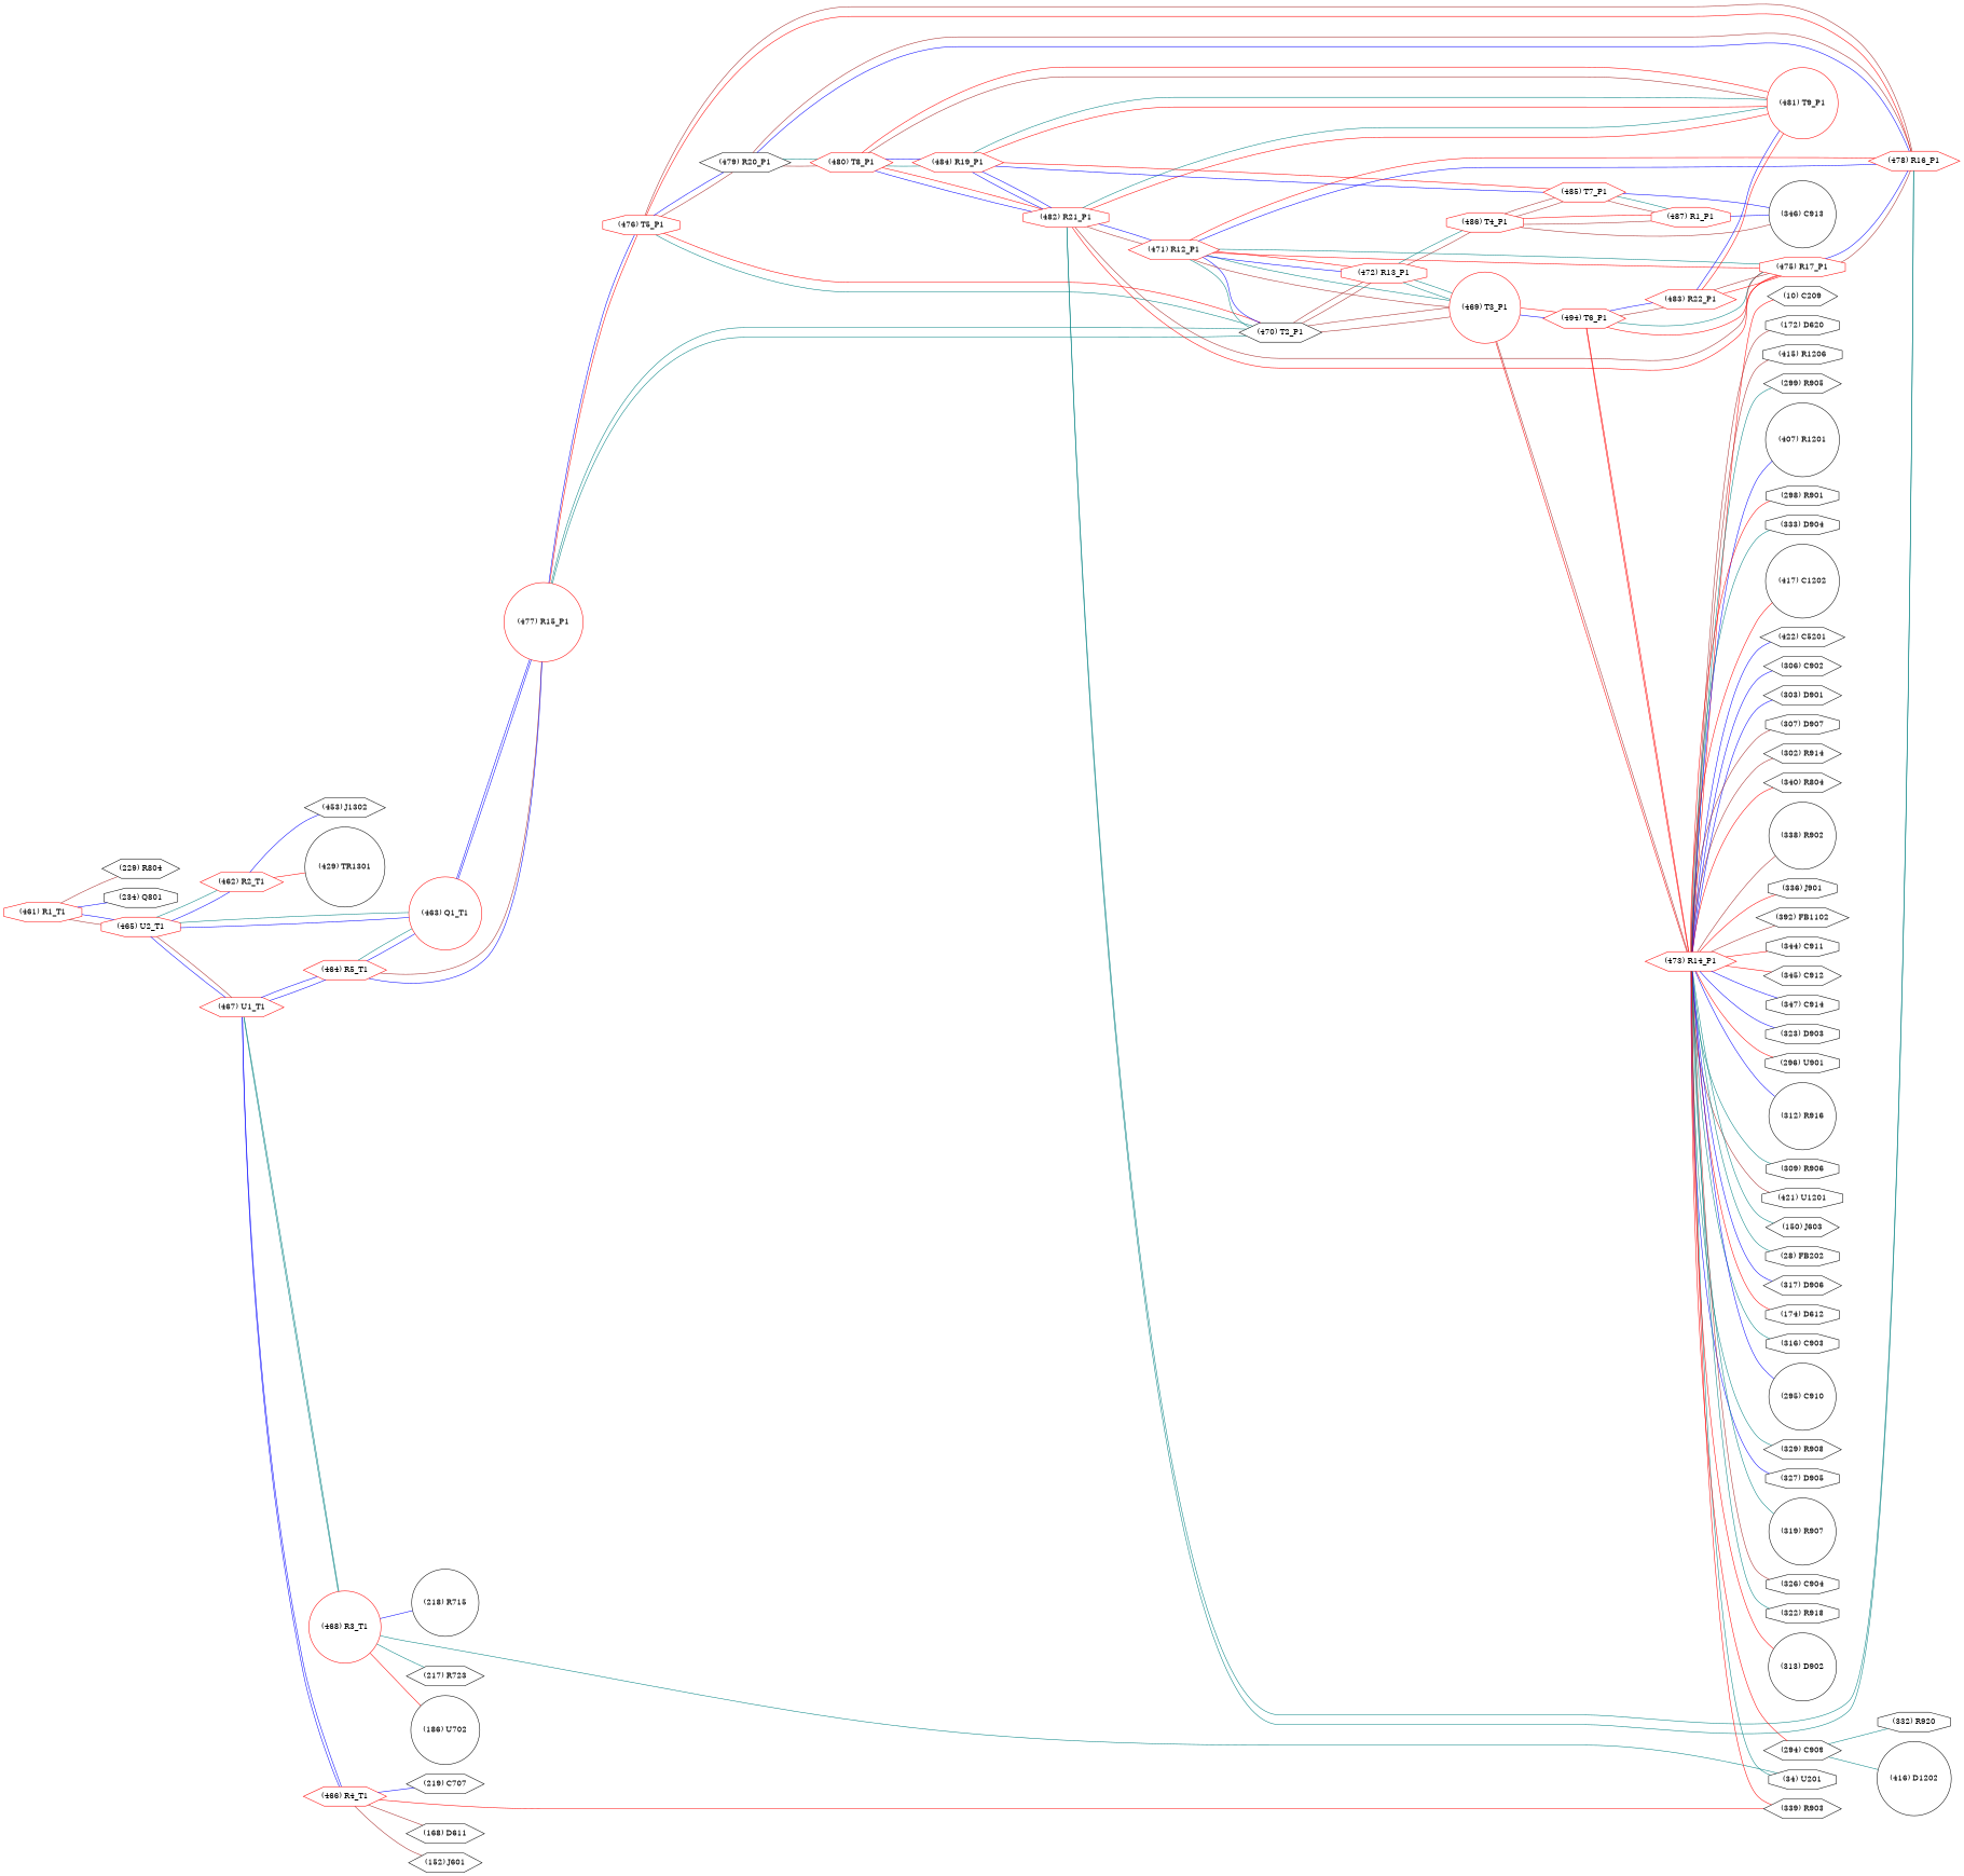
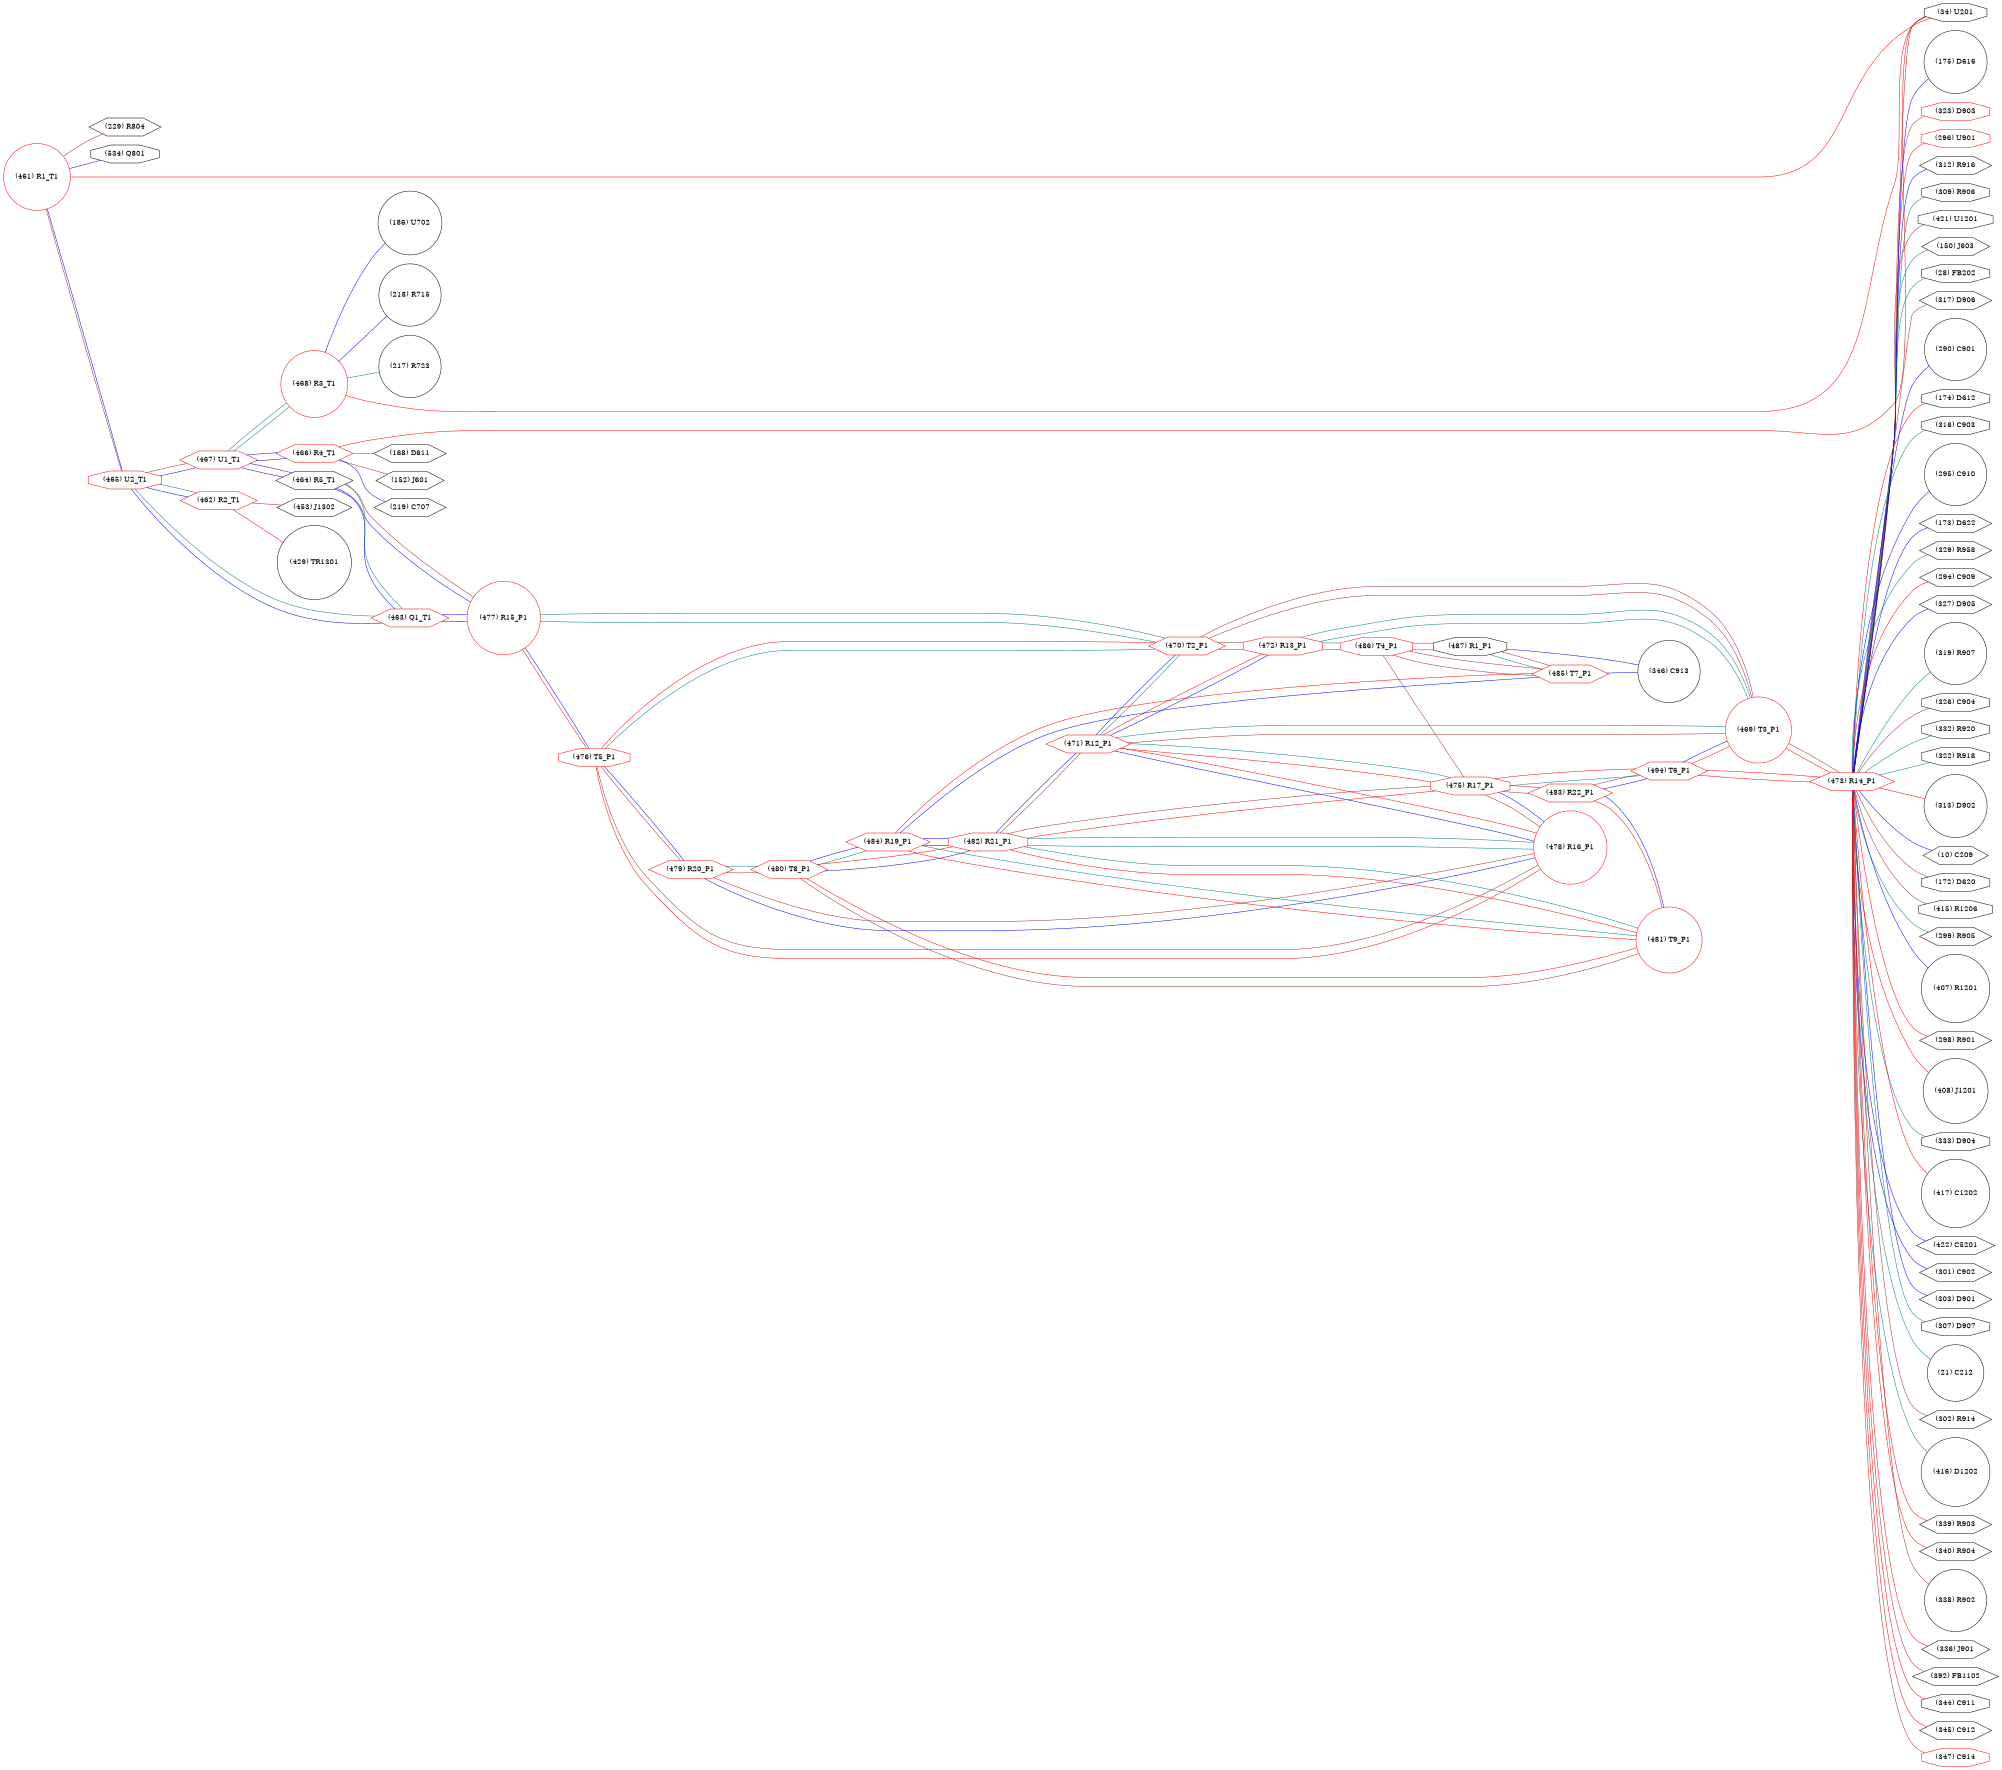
  graph {
    rankdir=LR
    node [shape=hexagon]
    edge [color=blue]
-   n1 [color=red label="(461) R1_T1" shape=octagon]
+   n1 [color=red label="(461) R1_T1" shape=circle]
    n2 [label="(229) R804"]
-   n3 [label="(234) Q801" shape=octagon]
+   n3 [label="(534) Q801" shape=octagon]
    n4 [label="(34) U201" shape=octagon]
    n5 [color=red label="(465) U2_T1" shape=octagon]
    n6 [color=red label="(462) R2_T1"]
-   n7 [color=red label="(463) Q1_T1" shape=circle]
+   n7 [color=red label="(463) Q1_T1"]
    n8 [color=red label="(467) U1_T1"]
    n9 [label="(453) J1302"]
    n10 [label="(429) TR1301" shape=circle]
    n11 [color=red label="(477) R15_P1" shape=circle]
-   n12 [color=red label="(464) R5_T1"]
+   n12 [color=black label="(464) R5_T1"]
    n13 [color=red label="(466) R4_T1"]
    n14 [color=red label="(468) R3_T1" shape=circle]
-   n15 [color=black label="(470) T2_P1"]
+   n15 [color=red label="(470) T2_P1"]
    n16 [color=red label="(476) T5_P1" shape=octagon]
    n17 [color=red label="(469) T3_P1" shape=circle]
    n18 [color=red label="(472) R13_P1" shape=octagon]
    n19 [color=red label="(471) R12_P1"]
-   n20 [color=red label="(478) R16_P1"]
-   n21 [color=black label="(479) R20_P1"]
+   n20 [color=red label="(478) R16_P1" shape=circle]
+   n21 [color=red label="(479) R20_P1"]
    n22 [label="(168) D611"]
    n23 [label="(152) J601"]
    n24 [label="(219) C707"]
    n25 [label="(186) U702" shape=circle]
    n26 [label="(218) R715" shape=circle]
-   n27 [label="(217) R723"]
+   n27 [label="(217) R723" shape=circle]
    n28 [color=red label="(473) R14_P1"]
    n29 [color=red label="(494) T6_P1"]
-   n30 [label="(323) D903" shape=octagon]
-   n31 [label="(296) U901" shape=octagon]
-   n32 [label="(312) R916" shape=circle]
+   n30 [label="(323) D903" shape=octagon color=red]
+   n31 [label="(296) U901" shape=octagon color=red]
+   n32 [label="(312) R916"]
    n33 [label="(309) R906" shape=octagon]
    n34 [label="(421) U1201" shape=octagon]
    n35 [label="(150) J603"]
    n36 [label="(28) FB202" shape=octagon]
    n37 [label="(317) D906"]
+   n38 [label="(290) C901" shape=circle]
    n39 [label="(174) D612" shape=octagon]
    n40 [label="(316) C903" shape=octagon]
    n41 [label="(295) C910" shape=circle]
-   n43 [label="(329) R908"]
+   n42 [label="(173) D622"]
+   n43 [label="(329) R958"]
    n44 [label="(294) C909"]
-   n45 [label="(327) D905" shape=octagon]
+   n45 [label="(327) D905"]
    n46 [label="(319) R907" shape=circle]
    n47 [label="(326) C904" shape=octagon]
    n48 [label="(332) R920" shape=octagon]
    n49 [label="(322) R918" shape=octagon]
    n50 [label="(313) D902" shape=circle]
    n51 [label="(10) C209"]
    n52 [label="(172) D620" shape=octagon]
    n53 [label="(415) R1206" shape=octagon]
    n54 [label="(299) R905"]
    n55 [label="(407) R1201" shape=circle]
-   n56 [label="(298) R901" shape=octagon]
+   n56 [label="(298) R901"]
+   n57 [label="(408) J1201" shape=circle]
    n58 [label="(333) D904" shape=octagon]
    n59 [label="(417) C1202" shape=circle]
    n60 [label="(422) C5201"]
-   n61 [label="(306) C902"]
+   n61 [label="(301) C902"]
    n62 [label="(303) D901"]
    n63 [label="(307) D907" shape=octagon]
+   n64 [label="(21) C212" shape=circle]
    n65 [label="(302) R914"]
    n66 [label="(416) D1202" shape=circle]
    n67 [label="(339) R903"]
-   n68 [label="(340) R804"]
+   n68 [label="(340) R904"]
    n69 [label="(338) R902" shape=circle]
-   n70 [label="(336) J901" shape=octagon]
+   n70 [label="(336) J901"]
    n71 [label="(392) FB1102"]
    n72 [label="(344) C911" shape=octagon]
    n73 [label="(345) C912"]
-   n74 [label="(347) C914" shape=octagon]
+   n74 [label="(347) C914" shape=octagon color=red]
+   n75 [label="(175) D616" shape=circle]
    n76 [color=red label="(475) R17_P1" shape=octagon]
    n77 [color=red label="(483) R22_P1"]
    n78 [color=red label="(486) T4_P1" shape=octagon]
    n79 [color=red label="(482) R21_P1" shape=octagon]
    n80 [color=red label="(481) T9_P1" shape=circle]
    n81 [color=red label="(485) T7_P1"]
-   n82 [color=red label="(487) R1_P1" shape=octagon]
+   n82 [color=black label="(487) R1_P1" shape=octagon]
    n83 [label="(346) C913" shape=circle]
    n84 [color=red label="(480) T8_P1"]
    n85 [color=red label="(484) R19_P1"]
    n1 -- n2 [color=brown]
    n1 -- n3
+   n1 -- n4 [color=red]
    n1 -- n5 [color=brown]
    n5 -- n1
    n5 -- n6
    n5 -- n7
    n5 -- n8
    n6 -- n5 [color=teal]
-   n6 -- n9
+   n6 -- n9 [color=brown]
    n6 -- n10 [color=red]
    n7 -- n5 [color=teal]
    n7 -- n11
    n7 -- n12 [color=teal]
    n8 -- n5 [color=brown]
    n8 -- n12
    n8 -- n13
    n8 -- n14 [color=teal]
    n11 -- n7
    n11 -- n12 [color=brown]
    n11 -- n15 [color=teal]
    n11 -- n16 [color=red]
    n12 -- n7
    n12 -- n8
    n12 -- n11
-   n13 -- n67 [color=red]
+   n13 -- n4 [color=red]
    n13 -- n8
    n13 -- n22 [color=brown]
    n13 -- n23 [color=brown]
    n13 -- n24
-   n14 -- n4 [color=teal]
+   n14 -- n4 [color=red]
    n14 -- n8 [color=teal]
-   n14 -- n25 [color=red]
+   n14 -- n25
    n14 -- n26
    n14 -- n27 [color=teal]
    n15 -- n11 [color=teal]
    n15 -- n16 [color=red]
    n15 -- n17 [color=brown]
    n15 -- n18 [color=brown]
    n15 -- n19
    n16 -- n11
    n16 -- n15 [color=teal]
    n16 -- n20 [color=red]
    n16 -- n21 [color=brown]
    n17 -- n15 [color=brown]
    n17 -- n18 [color=teal]
    n17 -- n19 [color=teal]
    n17 -- n28 [color=red]
    n17 -- n29
    n18 -- n15 [color=brown]
    n18 -- n17 [color=teal]
    n18 -- n19 [color=red]
    n18 -- n78 [color=brown]
    n19 -- n15 [color=teal]
    n19 -- n17 [color=brown]
    n19 -- n18
    n19 -- n20
    n19 -- n76 [color=red]
    n19 -- n79
    n20 -- n16 [color=brown]
    n20 -- n19 [color=red]
    n20 -- n21 [color=brown]
    n20 -- n76
    n20 -- n79 [color=teal]
    n21 -- n16
    n21 -- n20
    n21 -- n84 [color=brown]
-   n28 -- n4 [color=teal]
+   n28 -- n4 [color=brown]
    n28 -- n17 [color=brown]
    n28 -- n29 [color=red]
-   n28 -- n30
+   n28 -- n30 [color=brown]
    n28 -- n31 [color=red]
    n28 -- n32
    n28 -- n33 [color=teal]
    n28 -- n34 [color=brown]
    n28 -- n35 [color=teal]
    n28 -- n36 [color=teal]
-   n28 -- n37
+   n28 -- n37 [color=brown]
+   n28 -- n38
    n28 -- n39 [color=red]
    n28 -- n40 [color=teal]
    n28 -- n41
+   n28 -- n42
    n28 -- n43 [color=teal]
    n28 -- n44 [color=red]
    n28 -- n45
    n28 -- n46 [color=teal]
    n28 -- n47 [color=brown]
-   n44 -- n48 [color=teal]
+   n28 -- n48 [color=teal]
    n28 -- n49 [color=teal]
    n28 -- n50 [color=red]
-   n28 -- n51 [color=red]
+   n28 -- n51
    n28 -- n52 [color=brown]
    n28 -- n53 [color=brown]
    n28 -- n54 [color=teal]
    n28 -- n55
    n28 -- n56 [color=red]
+   n28 -- n57 [color=red]
    n28 -- n58 [color=teal]
    n28 -- n59 [color=red]
    n28 -- n60
    n28 -- n61
    n28 -- n62
-   n28 -- n63 [color=brown]
+   n28 -- n63 [color=teal]
+   n28 -- n64 [color=teal]
    n28 -- n65 [color=brown]
-   n44 -- n66 [color=teal]
+   n28 -- n66 [color=teal]
    n28 -- n67 [color=red]
    n28 -- n68 [color=red]
    n28 -- n69 [color=brown]
    n28 -- n70 [color=red]
    n28 -- n71 [color=brown]
    n28 -- n72 [color=red]
    n28 -- n73 [color=red]
-   n28 -- n74
+   n28 -- n74 [color=brown]
+   n28 -- n75
    n29 -- n17 [color=red]
    n29 -- n28 [color=red]
    n29 -- n76 [color=red]
    n29 -- n77 [color=brown]
    n76 -- n19 [color=teal]
    n76 -- n20 [color=brown]
    n76 -- n29 [color=teal]
    n76 -- n77 [color=brown]
    n76 -- n79 [color=brown]
    n77 -- n29
    n77 -- n76 [color=red]
    n77 -- n80 [color=red]
    n78 -- n18 [color=teal]
    n78 -- n81 [color=brown]
    n78 -- n82 [color=brown]
-   n78 -- n83 [color=brown]
+   n78 -- n76 [color=brown]
    n79 -- n19 [color=brown]
    n79 -- n20 [color=teal]
    n79 -- n76 [color=red]
    n79 -- n80 [color=red]
    n79 -- n84 [color=red]
    n79 -- n85
    n80 -- n77
    n80 -- n79 [color=teal]
    n80 -- n84 [color=red]
    n80 -- n85 [color=teal]
    n81 -- n78 [color=brown]
    n81 -- n82 [color=brown]
    n81 -- n83
    n81 -- n85 [color=red]
    n82 -- n78 [color=red]
    n82 -- n81 [color=teal]
    n82 -- n83
    n84 -- n21 [color=teal]
    n84 -- n79
    n84 -- n80 [color=brown]
    n84 -- n85 [color=teal]
    n85 -- n79
    n85 -- n80 [color=red]
    n85 -- n81
    n85 -- n84
  }
